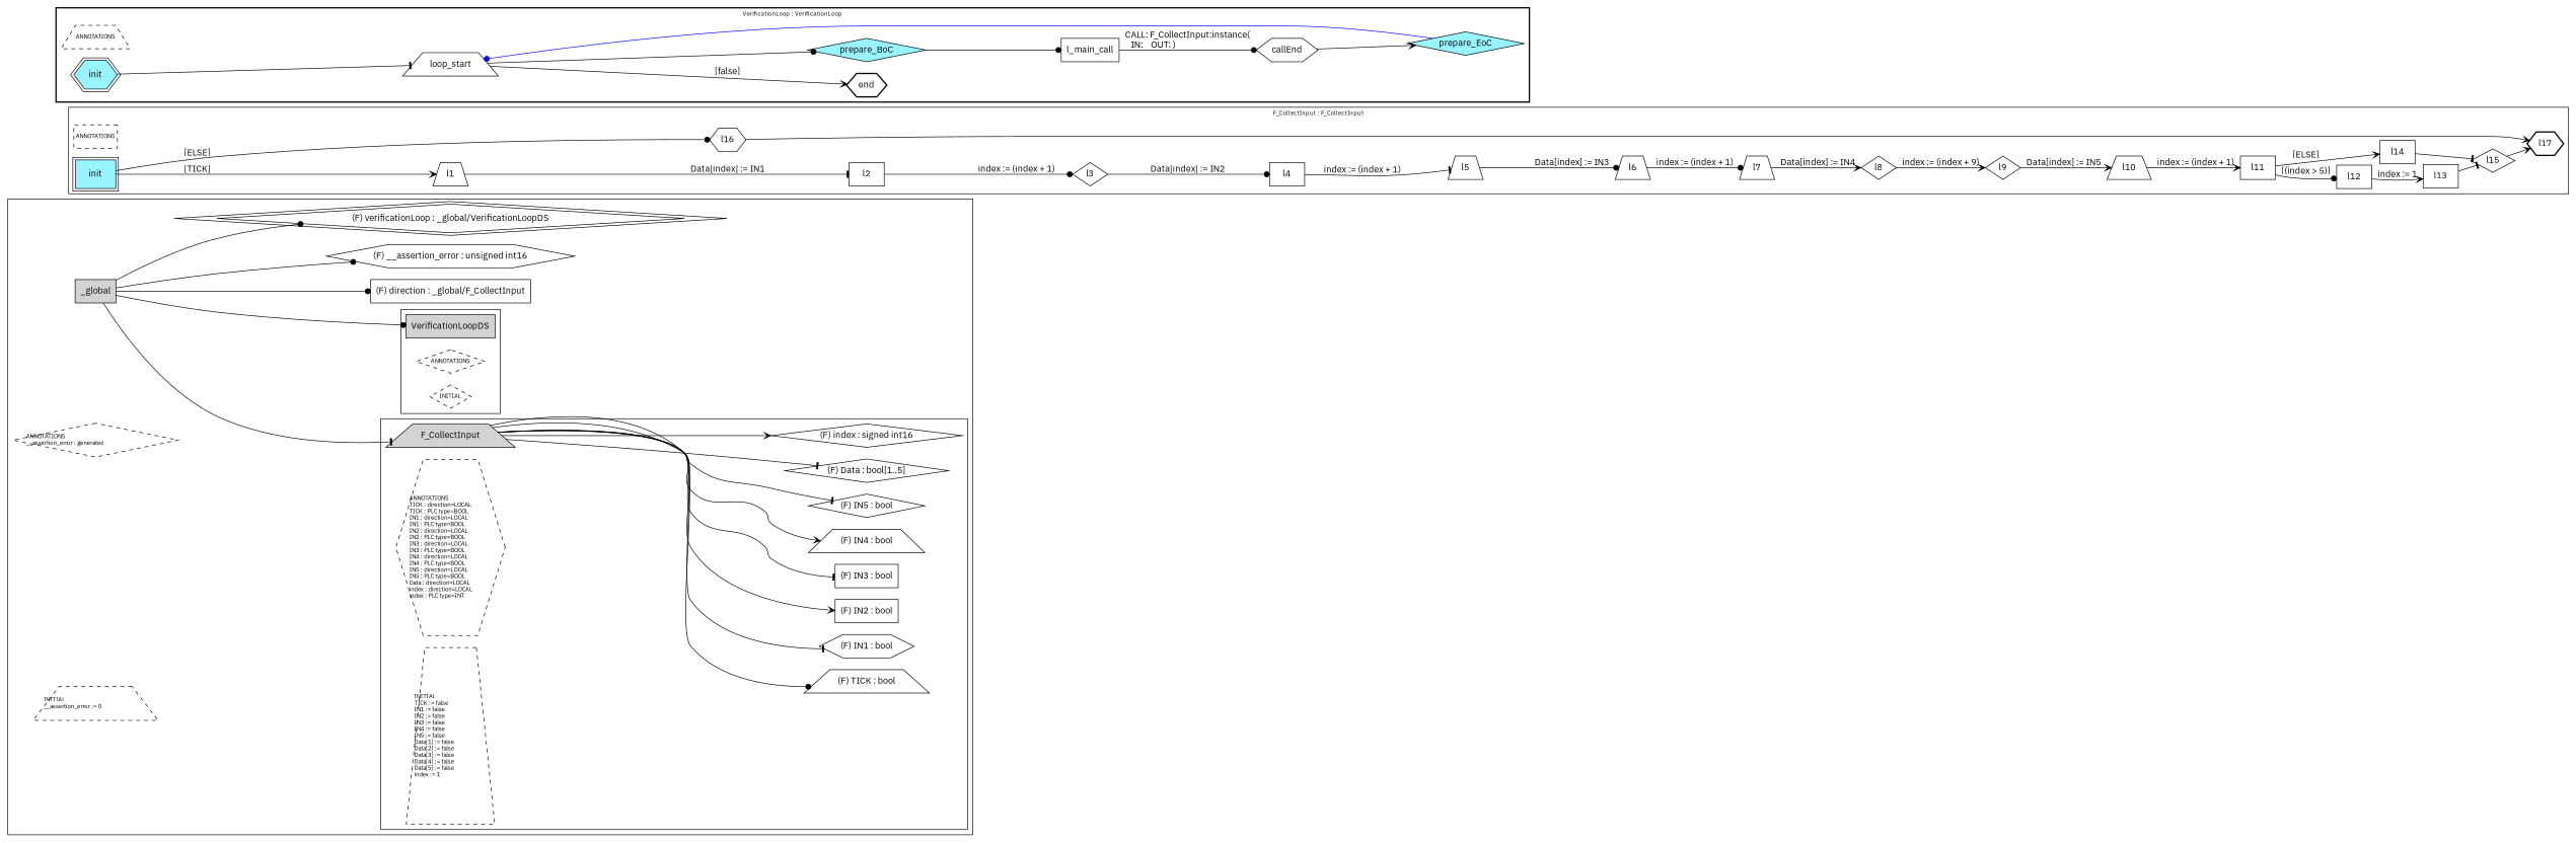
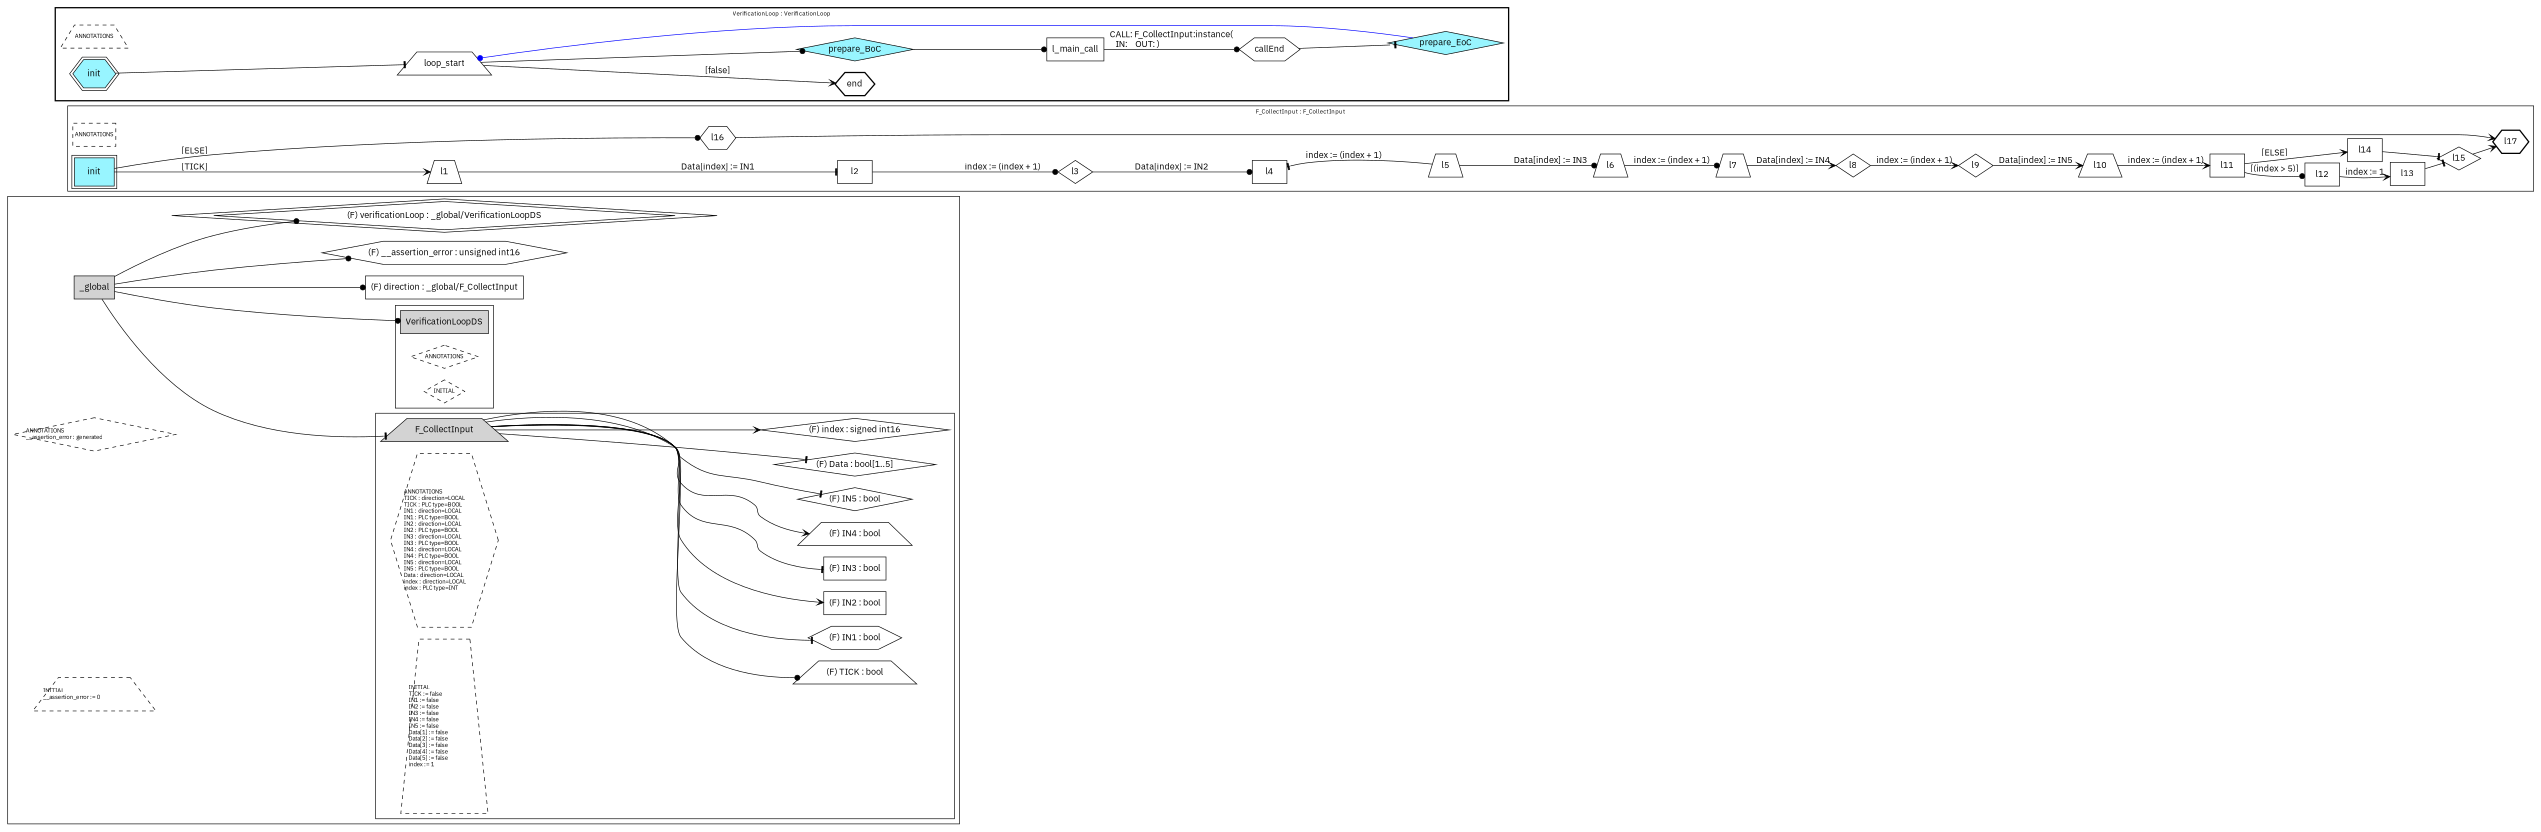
  digraph {
    fontname="IBM Plex Sans"
    rankdir=LR
    node [fontname="IBM Plex Sans" shape=box style=filled fillcolor=white color=black]
    edge [arrowhead=dot fontname="IBM Plex Sans" color=black]
    n1 [label=F_CollectInput shape=trapezium fillcolor="" color=""]
    n2 [label="(F) TICK : bool" shape=trapezium color=""]
    n3 [label="(F) IN1 : bool" shape=hexagon color=""]
    n4 [label="(F) IN2 : bool" color=""]
    n5 [label="(F) IN3 : bool" color=""]
    n6 [label="(F) IN4 : bool" shape=trapezium color=""]
    n7 [label="(F) IN5 : bool" shape=diamond color=""]
    n8 [label="(F) Data : bool[1..5]" shape=diamond color=""]
    n9 [label="(F) index : signed int16" shape=diamond color=""]
    n10 [fontsize=9 label="ANNOTATIONS\lTICK : direction=LOCAL\lTICK : PLC type=BOOL\lIN1 : direction=LOCAL\lIN1 : PLC type=BOOL\lIN2 : direction=LOCAL\lIN2 : PLC type=BOOL\lIN3 : direction=LOCAL\lIN3 : PLC type=BOOL\lIN4 : direction=LOCAL\lIN4 : PLC type=BOOL\lIN5 : direction=LOCAL\lIN5 : PLC type=BOOL\lData : direction=LOCAL\lindex : direction=LOCAL\lindex : PLC type=INT\l" margin="0.04,0.04" shape=hexagon style=dashed color=""]
    n11 [fillcolor=lightyellow fontsize=9 label="INITIAL\lTICK := false\lIN1 := false\lIN2 := false\lIN3 := false\lIN4 := false\lIN5 := false\lData[1] := false\lData[2] := false\lData[3] := false\lData[4] := false\lData[5] := false\lindex := 1\l" margin="0.04,0.04" shape=trapezium style=dashed color=""]
    n12 [label=VerificationLoopDS fillcolor="" color=""]
    n13 [fontsize=9 label=ANNOTATIONS margin="0.04,0.04" shape=diamond style=dashed color=""]
    n14 [fillcolor=lightyellow fontsize=9 label=INITIAL margin="0.04,0.04" shape=diamond style=dashed color=""]
    n15 [label=_global fillcolor="" color=""]
    n16 [label="(F) direction : _global/F_CollectInput" color=""]
    n17 [label="(F) __assertion_error : unsigned int16" shape=hexagon color=""]
    n18 [label="(F) verificationLoop : _global/VerificationLoopDS" peripheries=2 shape=diamond color=""]
    n19 [fontsize=9 label="ANNOTATIONS\l__assertion_error : generated\l" margin="0.04,0.04" shape=diamond style=dashed color=""]
    n20 [fillcolor=lightyellow fontsize=9 label="INITIAL\l__assertion_error := 0\l" margin="0.04,0.04" shape=trapezium style=dashed color=""]
    n21 [fontsize=9 label=ANNOTATIONS margin="0.04,0.04" style=dashed color=""]
    n22 [fillcolor=cadetblue1 label=init peripheries=2]
    n23 [label=l1 shape=trapezium]
    n24 [label=l16 shape=hexagon]
    n25 [label=l2]
    n26 [label=l3 shape=diamond]
    n27 [label=l4]
    n28 [label=l5 shape=trapezium]
    n29 [label=l6 shape=trapezium]
    n30 [label=l7 shape=trapezium]
    n31 [label=l8 shape=diamond]
    n32 [label=l9 shape=diamond]
    n33 [label=l10 shape=trapezium]
    n34 [label=l11]
    n35 [label=l12]
    n36 [label=l14]
    n37 [label=l13]
    n38 [label=l15 shape=diamond]
    n39 [label=l17 shape=hexagon style=bold]
    n40 [fontsize=9 label=ANNOTATIONS margin="0.04,0.04" shape=trapezium style=dashed color=""]
    n41 [fillcolor=cadetblue1 label=init peripheries=2 shape=hexagon]
    n42 [label=loop_start shape=trapezium]
    n43 [fillcolor=cadetblue1 label=end shape=hexagon style=bold]
    n44 [fillcolor=cadetblue1 label=prepare_BoC shape=diamond]
    n45 [label=l_main_call]
    n46 [label=callEnd shape=hexagon]
    n47 [fillcolor=cadetblue1 label=prepare_EoC shape=diamond]
    subgraph cluster_1 {
      n15
      n16
      n17
      n18
      n19
      n20
      subgraph cluster_2 {
        n1
        n2
        n3
        n4
        n5
        n6
        n7
        n8
        n9
        n10
        n11
      }
      subgraph cluster_3 {
        n12
        n13
        n14
      }
    }
    subgraph cluster_4 {
      color=black
      fontsize=10
      label="F_CollectInput : F_CollectInput"
      ranksep=0.4
      n21
      n22
      n23
      n24
      n25
      n26
      n27
      n28
      n29
      n30
      n31
      n32
      n33
      n34
      n35
      n36
      n37
      n38
      n39
    }
    subgraph cluster_5 {
      color=black
      fontsize=10
      label="VerificationLoop : VerificationLoop"
      ranksep=0.4
      style=bold
      n40
      n41
      n42
      n43
      n44
      n45
      n46
      n47
    }
    n1 -> n2 [color=""]
    n1 -> n3 [arrowhead=tee color=""]
    n1 -> n4 [arrowhead=vee color=""]
    n1 -> n5 [arrowhead=tee color=""]
    n1 -> n6 [arrowhead=vee color=""]
    n1 -> n7 [arrowhead=tee color=""]
    n1 -> n8 [arrowhead=tee color=""]
    n1 -> n9 [arrowhead=vee color=""]
    n15 -> n1 [arrowhead=tee color=""]
    n15 -> n12 [color=""]
    n15 -> n16 [color=""]
    n15 -> n17 [color=""]
    n15 -> n18 [color=""]
    n22 -> n23 [arrowhead=vee label="[TICK]"]
    n22 -> n24 [label="[ELSE]"]
    n23 -> n25 [arrowhead=tee label="Data[index] := IN1"]
    n24 -> n39 [arrowhead=vee]
    n25 -> n26 [label="index := (index + 1)"]
    n26 -> n27 [label="Data[index] := IN2"]
-   n27 -> n28 [arrowhead=tee label="index := (index + 1)"]
+   n28 -> n27 [arrowhead=tee label="index := (index + 1)"]
    n28 -> n29 [label="Data[index] := IN3"]
    n29 -> n30 [label="index := (index + 1)"]
    n30 -> n31 [arrowhead=vee label="Data[index] := IN4"]
-   n31 -> n32 [arrowhead=vee label="index := (index + 9)"]
+   n31 -> n32 [arrowhead=vee label="index := (index + 1)"]
    n32 -> n33 [arrowhead=vee label="Data[index] := IN5"]
    n33 -> n34 [arrowhead=vee label="index := (index + 1)"]
    n34 -> n35 [label="[(index > 5)]"]
    n34 -> n36 [arrowhead=vee label="[ELSE]"]
    n35 -> n37 [arrowhead=vee label="index := 1"]
    n36 -> n38 [arrowhead=tee]
    n37 -> n38 [arrowhead=tee]
    n38 -> n39 [arrowhead=vee]
    n41 -> n42 [arrowhead=tee]
    n42 -> n43 [arrowhead=vee label="[false]"]
    n42 -> n44
    n44 -> n45
    n45 -> n46 [label="CALL: F_CollectInput:instance(\l   IN:    OUT: )\l"]
-   n46 -> n47 [arrowhead=vee]
+   n46 -> n47 [arrowhead=tee]
    n47 -> n42 [color=blue]
  }
